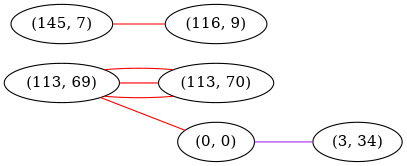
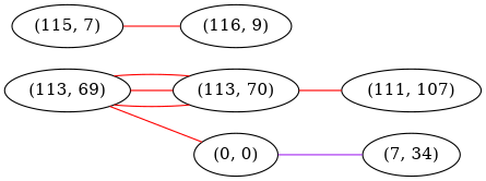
  graph {
    rankdir=LR
    edge [color=red weight=1]
    "(113, 69)"
    "(113, 70)"
    "(0, 0)"
+   "(111, 107)"
    n5 [label="(116, 9)"]
-   "(115, 7)" [label="(145, 7)"]
-   "(7, 34)" [label="(3, 34)"]
+   "(115, 7)"
+   "(7, 34)"
    "(113, 69)" -- "(113, 70)"
    "(113, 69)" -- "(113, 70)"
    "(113, 69)" -- "(113, 70)"
    "(113, 69)" -- "(0, 0)"
+   "(113, 70)" -- "(111, 107)"
    "(0, 0)" -- "(7, 34)" [color=purple weight=4]
    "(115, 7)" -- n5
  }
